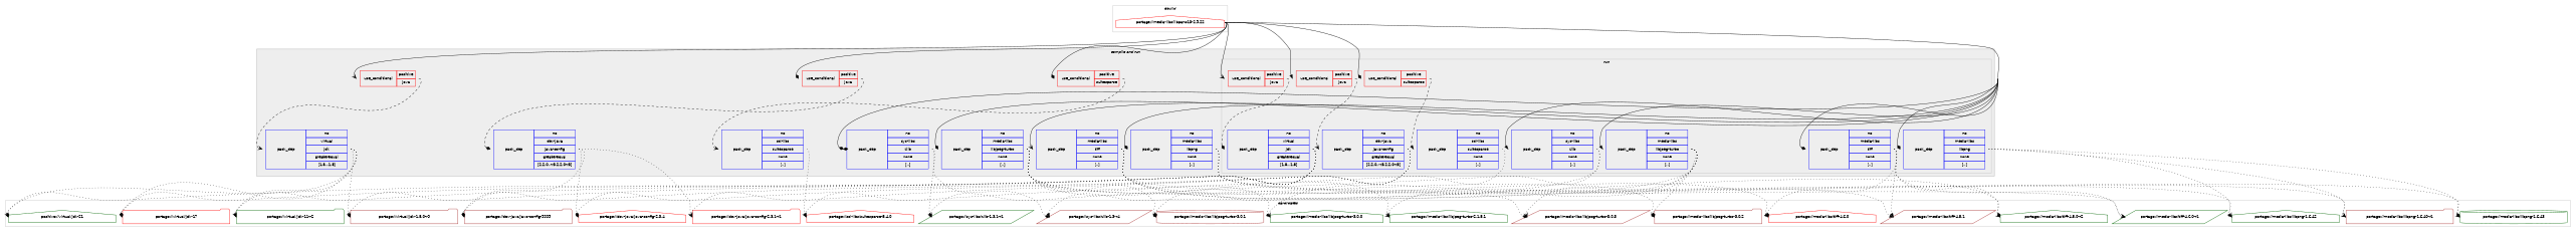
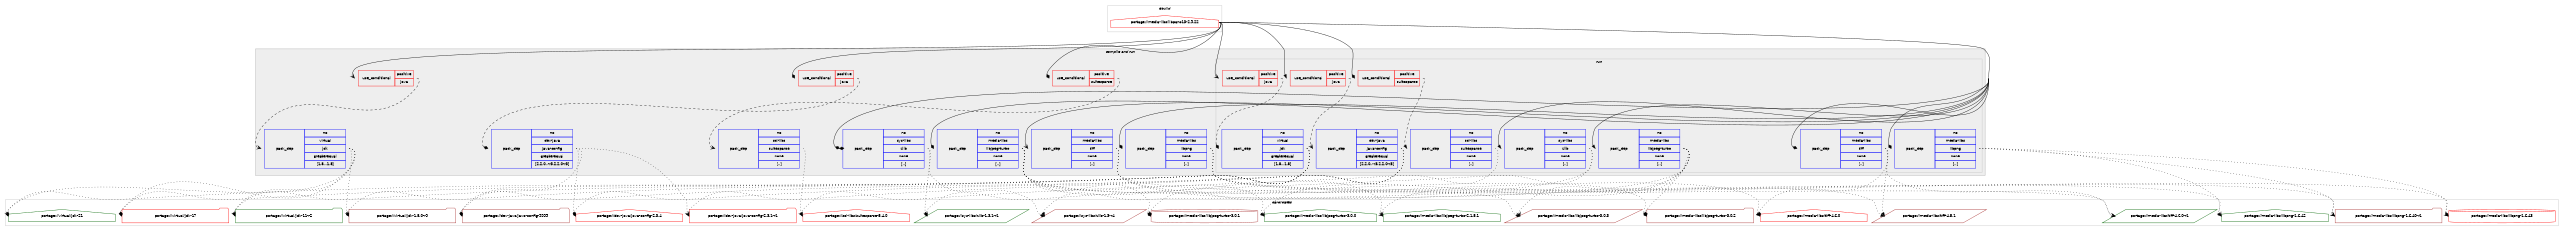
  digraph {
    compound=true
    concentrate=true
    fontname=Helvetica
    fontsize=10
    newrank=true
    rankdir=TB
    ranksep=1.5
    node [color=blue fontname=Helvetica fontsize=10 shape=none]
    edge [arrowhead=diamond headport=w style=dotted tailport=e weight=100]
    n1 [color=red label="portage://media-libs/libpano13-2.9.22" shape=house width=4]
    n2 [label=<<TABLE BORDER="0" CELLBORDER="1" CELLSPACING="0" CELLPADDING="4" WIDTH="220"><TR><TD ROWSPAN="6" CELLPADDING="30">pack_dep</TD></TR><TR><TD WIDTH="110">no</TD></TR><TR><TD>dev-java</TD></TR><TR><TD>java-config</TD></TR><TR><TD>greaterequal</TD></TR><TR><TD>[2.2.0,,-r3,2.2.0-r3]</TD></TR></TABLE>>]
    n3 [color=red label=<<TABLE BORDER="0" CELLBORDER="1" CELLSPACING="0" CELLPADDING="4"><TR><TD ROWSPAN="3" CELLPADDING="10">use_conditional</TD></TR><TR><TD>positive</TD></TR><TR><TD>java</TD></TR></TABLE>>]
    n4 [label=<<TABLE BORDER="0" CELLBORDER="1" CELLSPACING="0" CELLPADDING="4" WIDTH="220"><TR><TD ROWSPAN="6" CELLPADDING="30">pack_dep</TD></TR><TR><TD WIDTH="110">no</TD></TR><TR><TD>virtual</TD></TR><TR><TD>jdk</TD></TR><TR><TD>greaterequal</TD></TR><TR><TD>[1.8,,,1.8]</TD></TR></TABLE>>]
    n5 [color=red label=<<TABLE BORDER="0" CELLBORDER="1" CELLSPACING="0" CELLPADDING="4"><TR><TD ROWSPAN="3" CELLPADDING="10">use_conditional</TD></TR><TR><TD>positive</TD></TR><TR><TD>java</TD></TR></TABLE>>]
    n6 [label=<<TABLE BORDER="0" CELLBORDER="1" CELLSPACING="0" CELLPADDING="4" WIDTH="220"><TR><TD ROWSPAN="6" CELLPADDING="30">pack_dep</TD></TR><TR><TD WIDTH="110">no</TD></TR><TR><TD>sci-libs</TD></TR><TR><TD>suitesparse</TD></TR><TR><TD>none</TD></TR><TR><TD>[,,]</TD></TR></TABLE>>]
    n7 [color=red label=<<TABLE BORDER="0" CELLBORDER="1" CELLSPACING="0" CELLPADDING="4"><TR><TD ROWSPAN="3" CELLPADDING="10">use_conditional</TD></TR><TR><TD>positive</TD></TR><TR><TD>suitesparse</TD></TR></TABLE>>]
    n8 [label=<<TABLE BORDER="0" CELLBORDER="1" CELLSPACING="0" CELLPADDING="4" WIDTH="220"><TR><TD ROWSPAN="6" CELLPADDING="30">pack_dep</TD></TR><TR><TD WIDTH="110">no</TD></TR><TR><TD>media-libs</TD></TR><TR><TD>libjpeg-turbo</TD></TR><TR><TD>none</TD></TR><TR><TD>[,,]</TD></TR></TABLE>>]
    n9 [label=<<TABLE BORDER="0" CELLBORDER="1" CELLSPACING="0" CELLPADDING="4" WIDTH="220"><TR><TD ROWSPAN="6" CELLPADDING="30">pack_dep</TD></TR><TR><TD WIDTH="110">no</TD></TR><TR><TD>media-libs</TD></TR><TR><TD>libpng</TD></TR><TR><TD>none</TD></TR><TR><TD>[,,]</TD></TR></TABLE>>]
    n10 [label=<<TABLE BORDER="0" CELLBORDER="1" CELLSPACING="0" CELLPADDING="4" WIDTH="220"><TR><TD ROWSPAN="6" CELLPADDING="30">pack_dep</TD></TR><TR><TD WIDTH="110">no</TD></TR><TR><TD>media-libs</TD></TR><TR><TD>tiff</TD></TR><TR><TD>none</TD></TR><TR><TD>[,,]</TD></TR></TABLE>>]
    n11 [label=<<TABLE BORDER="0" CELLBORDER="1" CELLSPACING="0" CELLPADDING="4" WIDTH="220"><TR><TD ROWSPAN="6" CELLPADDING="30">pack_dep</TD></TR><TR><TD WIDTH="110">no</TD></TR><TR><TD>sys-libs</TD></TR><TR><TD>zlib</TD></TR><TR><TD>none</TD></TR><TR><TD>[,,]</TD></TR></TABLE>>]
    n12 [label=<<TABLE BORDER="0" CELLBORDER="1" CELLSPACING="0" CELLPADDING="4" WIDTH="220"><TR><TD ROWSPAN="6" CELLPADDING="30">pack_dep</TD></TR><TR><TD WIDTH="110">no</TD></TR><TR><TD>dev-java</TD></TR><TR><TD>java-config</TD></TR><TR><TD>greaterequal</TD></TR><TR><TD>[2.2.0,,-r3,2.2.0-r3]</TD></TR></TABLE>>]
    n13 [color=red label=<<TABLE BORDER="0" CELLBORDER="1" CELLSPACING="0" CELLPADDING="4"><TR><TD ROWSPAN="3" CELLPADDING="10">use_conditional</TD></TR><TR><TD>positive</TD></TR><TR><TD>java</TD></TR></TABLE>>]
    n14 [label=<<TABLE BORDER="0" CELLBORDER="1" CELLSPACING="0" CELLPADDING="4" WIDTH="220"><TR><TD ROWSPAN="6" CELLPADDING="30">pack_dep</TD></TR><TR><TD WIDTH="110">no</TD></TR><TR><TD>virtual</TD></TR><TR><TD>jdk</TD></TR><TR><TD>greaterequal</TD></TR><TR><TD>[1.8,,,1.8]</TD></TR></TABLE>>]
    n15 [color=red label=<<TABLE BORDER="0" CELLBORDER="1" CELLSPACING="0" CELLPADDING="4"><TR><TD ROWSPAN="3" CELLPADDING="10">use_conditional</TD></TR><TR><TD>positive</TD></TR><TR><TD>java</TD></TR></TABLE>>]
    n16 [label=<<TABLE BORDER="0" CELLBORDER="1" CELLSPACING="0" CELLPADDING="4" WIDTH="220"><TR><TD ROWSPAN="6" CELLPADDING="30">pack_dep</TD></TR><TR><TD WIDTH="110">no</TD></TR><TR><TD>sci-libs</TD></TR><TR><TD>suitesparse</TD></TR><TR><TD>none</TD></TR><TR><TD>[,,]</TD></TR></TABLE>>]
    n17 [color=red label=<<TABLE BORDER="0" CELLBORDER="1" CELLSPACING="0" CELLPADDING="4"><TR><TD ROWSPAN="3" CELLPADDING="10">use_conditional</TD></TR><TR><TD>positive</TD></TR><TR><TD>suitesparse</TD></TR></TABLE>>]
    n18 [label=<<TABLE BORDER="0" CELLBORDER="1" CELLSPACING="0" CELLPADDING="4" WIDTH="220"><TR><TD ROWSPAN="6" CELLPADDING="30">pack_dep</TD></TR><TR><TD WIDTH="110">no</TD></TR><TR><TD>media-libs</TD></TR><TR><TD>libjpeg-turbo</TD></TR><TR><TD>none</TD></TR><TR><TD>[,,]</TD></TR></TABLE>>]
    n19 [label=<<TABLE BORDER="0" CELLBORDER="1" CELLSPACING="0" CELLPADDING="4" WIDTH="220"><TR><TD ROWSPAN="6" CELLPADDING="30">pack_dep</TD></TR><TR><TD WIDTH="110">no</TD></TR><TR><TD>media-libs</TD></TR><TR><TD>libpng</TD></TR><TR><TD>none</TD></TR><TR><TD>[,,]</TD></TR></TABLE>>]
    n20 [label=<<TABLE BORDER="0" CELLBORDER="1" CELLSPACING="0" CELLPADDING="4" WIDTH="220"><TR><TD ROWSPAN="6" CELLPADDING="30">pack_dep</TD></TR><TR><TD WIDTH="110">no</TD></TR><TR><TD>media-libs</TD></TR><TR><TD>tiff</TD></TR><TR><TD>none</TD></TR><TR><TD>[,,]</TD></TR></TABLE>>]
    n21 [label=<<TABLE BORDER="0" CELLBORDER="1" CELLSPACING="0" CELLPADDING="4" WIDTH="220"><TR><TD ROWSPAN="6" CELLPADDING="30">pack_dep</TD></TR><TR><TD WIDTH="110">no</TD></TR><TR><TD>sys-libs</TD></TR><TR><TD>zlib</TD></TR><TR><TD>none</TD></TR><TR><TD>[,,]</TD></TR></TABLE>>]
    n22 [color=red label="portage://dev-java/java-config-2.3.1-r1" shape=folder width=4]
    n23 [color=red label="portage://dev-java/java-config-2.3.4" shape=house width=4]
    n24 [color=brown label="portage://dev-java/java-config-9999" shape=folder width=4]
    n25 [color=brown label="portage://virtual/jdk-1.8.0-r9" shape=folder width=4]
    n26 [color=darkgreen label="portage://virtual/jdk-11-r2" shape=folder width=4]
    n27 [color=red label="portage://virtual/jdk-17" shape=folder width=4]
-   n28 [color=darkgreen label="positive://virtual/jdk-21" shape=house width=4]
+   n28 [color=darkgreen label="portage://virtual/jdk-21" shape=house width=4]
    n29 [color=red label="portage://sci-libs/suitesparse-5.4.0" shape=house width=4]
    n30 [color=darkgreen label="portage://media-libs/libjpeg-turbo-2.1.5.1" shape=house width=4]
    n31 [color=darkgreen label="portage://media-libs/libjpeg-turbo-3.0.0" shape=house width=4]
    n32 [color=brown label="portage://media-libs/libjpeg-turbo-3.0.1" shape=cylinder width=4]
    n33 [color=brown label="portage://media-libs/libjpeg-turbo-3.0.2" shape=folder width=4]
    n34 [color=brown label="portage://media-libs/libjpeg-turbo-3.0.3" shape=parallelogram width=4]
    n35 [color=brown label="portage://media-libs/libpng-1.6.40-r1" shape=folder width=4]
    n36 [color=darkgreen label="portage://media-libs/libpng-1.6.42" shape=house width=4]
-   n37 [color=darkgreen label="portage://media-libs/libpng-1.6.43" shape=cylinder width=4]
-   n38 [color=darkgreen label="portage://media-libs/tiff-4.5.0-r2" shape=house width=4]
+   n37 [color=red label="portage://media-libs/libpng-1.6.43" shape=cylinder width=4]
    n39 [color=brown label="portage://media-libs/tiff-4.5.1" shape=parallelogram width=4]
    n40 [color=red label="portage://media-libs/tiff-4.6.0" shape=house width=4]
    n41 [color=darkgreen label="portage://media-libs/tiff-4.6.0-r1" shape=parallelogram width=4]
    n42 [color=brown label="portage://sys-libs/zlib-1.3-r4" shape=parallelogram width=4]
    n43 [color=darkgreen label="portage://sys-libs/zlib-1.3.1-r1" shape=parallelogram width=4]
    subgraph cluster_1 {
      color=gray
      label=<<i>ebuild</i>>
      rank=same
      n1
    }
    subgraph cluster_2 {
      color=gray
      label=<<i>dependencies</i>>
      subgraph cluster_3 {
        color=gray
        fillcolor="#eeeeee"
        label=<<i>compile</i>>
        style=filled
        subgraph sub_4 {
          color=gray
          fillcolor="#eeeeee"
          label=<<i>compile</i>>
          style=filled
          n3
          subgraph sub_5 {
            color=gray
            fillcolor="#eeeeee"
            label=<<i>compile</i>>
            style=filled
            n2
          }
        }
        subgraph sub_6 {
          color=gray
          fillcolor="#eeeeee"
          label=<<i>compile</i>>
          style=filled
          n5
          subgraph sub_7 {
            color=gray
            fillcolor="#eeeeee"
            label=<<i>compile</i>>
            style=filled
            n4
          }
        }
        subgraph sub_8 {
          color=gray
          fillcolor="#eeeeee"
          label=<<i>compile</i>>
          style=filled
          n7
          subgraph sub_9 {
            color=gray
            fillcolor="#eeeeee"
            label=<<i>compile</i>>
            style=filled
            n6
          }
        }
        subgraph sub_10 {
          color=gray
          fillcolor="#eeeeee"
          label=<<i>compile</i>>
          style=filled
          n8
        }
        subgraph sub_11 {
          color=gray
          fillcolor="#eeeeee"
          label=<<i>compile</i>>
          style=filled
          n9
        }
        subgraph sub_12 {
          color=gray
          fillcolor="#eeeeee"
          label=<<i>compile</i>>
          style=filled
          n10
        }
        subgraph sub_13 {
          color=gray
          fillcolor="#eeeeee"
          label=<<i>compile</i>>
          style=filled
          n11
        }
      }
      subgraph cluster_14 {
        color=gray
        fillcolor="#eeeeee"
        label=<<i>compile and run</i>>
        style=filled
      }
      subgraph cluster_15 {
        color=gray
        fillcolor="#eeeeee"
        label=<<i>run</i>>
        style=filled
        subgraph sub_16 {
          color=gray
          fillcolor="#eeeeee"
          label=<<i>run</i>>
          style=filled
          n13
          subgraph sub_17 {
            color=gray
            fillcolor="#eeeeee"
            label=<<i>run</i>>
            style=filled
            n12
          }
        }
        subgraph sub_18 {
          color=gray
          fillcolor="#eeeeee"
          label=<<i>run</i>>
          style=filled
          n15
          subgraph sub_19 {
            color=gray
            fillcolor="#eeeeee"
            label=<<i>run</i>>
            style=filled
            n14
          }
        }
        subgraph sub_20 {
          color=gray
          fillcolor="#eeeeee"
          label=<<i>run</i>>
          style=filled
          n17
          subgraph sub_21 {
            color=gray
            fillcolor="#eeeeee"
            label=<<i>run</i>>
            style=filled
            n16
          }
        }
        subgraph sub_22 {
          color=gray
          fillcolor="#eeeeee"
          label=<<i>run</i>>
          style=filled
          n18
        }
        subgraph sub_23 {
          color=gray
          fillcolor="#eeeeee"
          label=<<i>run</i>>
          style=filled
          n19
        }
        subgraph sub_24 {
          color=gray
          fillcolor="#eeeeee"
          label=<<i>run</i>>
          style=filled
          n20
        }
        subgraph sub_25 {
          color=gray
          fillcolor="#eeeeee"
          label=<<i>run</i>>
          style=filled
          n21
        }
      }
    }
    subgraph cluster_26 {
      color=gray
      label=<<i>candidates</i>>
      rank=same
      subgraph sub_27 {
        color=black
        label=<<i>candidates</i>>
        nodesep=1
        rank=same
        n22
        n23
        n24
      }
      subgraph sub_28 {
        color=black
        label=<<i>candidates</i>>
        nodesep=1
        rank=same
        n25
        n26
        n27
        n28
      }
      subgraph sub_29 {
        color=black
        label=<<i>candidates</i>>
        nodesep=1
        rank=same
        n29
      }
      subgraph sub_30 {
        color=black
        label=<<i>candidates</i>>
        nodesep=1
        rank=same
        n30
        n31
        n32
        n33
        n34
      }
      subgraph sub_31 {
        color=black
        label=<<i>candidates</i>>
        nodesep=1
        rank=same
        n35
        n36
        n37
      }
      subgraph sub_32 {
        color=black
        label=<<i>candidates</i>>
        nodesep=1
        rank=same
-       n38
        n39
        n40
        n41
      }
      subgraph sub_33 {
        color=black
        label=<<i>candidates</i>>
        nodesep=1
        rank=same
        n42
        n43
      }
      subgraph sub_34 {
        color=black
        label=<<i>candidates</i>>
        nodesep=1
        rank=same
        n22
        n23
        n24
      }
      subgraph sub_35 {
        color=black
        label=<<i>candidates</i>>
        nodesep=1
        rank=same
        n25
        n26
        n27
        n28
      }
      subgraph sub_36 {
        color=black
        label=<<i>candidates</i>>
        nodesep=1
        rank=same
        n29
      }
      subgraph sub_37 {
        color=black
        label=<<i>candidates</i>>
        nodesep=1
        rank=same
        n30
        n31
        n32
        n33
        n34
      }
      subgraph sub_38 {
        color=black
        label=<<i>candidates</i>>
        nodesep=1
        rank=same
        n35
        n36
        n37
      }
      subgraph sub_39 {
        color=black
        label=<<i>candidates</i>>
        nodesep=1
        rank=same
-       n38
        n39
        n40
        n41
      }
      subgraph sub_40 {
        color=black
        label=<<i>candidates</i>>
        nodesep=1
        rank=same
        n42
        n43
      }
    }
    n1 -> n3 [style=solid weight=20]
    n1 -> n5 [arrowhead=vee style=solid weight=20]
    n1 -> n7 [style=solid weight=20]
    n1 -> n8 [style=solid weight=20]
    n1 -> n9 [style=solid weight=20]
    n1 -> n10 [arrowhead=vee style=solid weight=20]
    n1 -> n11 [style=solid weight=20]
    n1 -> n13 [arrowhead=normal style=solid weight=20]
    n1 -> n15 [arrowhead=vee style=solid weight=20]
    n1 -> n17 [style=solid weight=20]
    n1 -> n18 [arrowhead=normal style=solid weight=20]
    n1 -> n19 [style=solid weight=20]
    n1 -> n20 [style=solid weight=20]
    n1 -> n21 [arrowhead=normal style=solid weight=20]
    n2 -> n22 [arrowhead=vee]
    n2 -> n23
    n2 -> n24 [arrowhead=normal]
    n3 -> n2 [style=dashed weight=20]
    n4 -> n25
    n4 -> n26 [arrowhead=normal]
    n4 -> n27 [arrowhead=normal]
    n4 -> n28 [arrowhead=vee]
    n5 -> n4 [arrowhead=vee style=dashed weight=20]
    n6 -> n29 [arrowhead=vee]
    n7 -> n6 [arrowhead=vee style=dashed weight=20]
    n8 -> n30 [arrowhead=vee]
    n8 -> n31 [arrowhead=normal]
    n8 -> n32
    n8 -> n33
    n8 -> n34
    n9 -> n35 [arrowhead=vee]
    n9 -> n36 [arrowhead=normal]
    n9 -> n37 [arrowhead=vee]
-   n10 -> n38 [arrowhead=vee]
    n10 -> n39 [arrowhead=normal]
    n10 -> n40 [arrowhead=normal]
    n10 -> n41 [arrowhead=vee]
    n11 -> n42
    n11 -> n43
    n12 -> n22 [arrowhead=vee]
    n12 -> n23 [arrowhead=normal]
    n12 -> n24
    n13 -> n12 [arrowhead=vee style=dashed weight=20]
    n14 -> n25 [arrowhead=vee]
    n14 -> n26 [arrowhead=vee]
    n14 -> n27
    n14 -> n28
    n15 -> n14 [style=dashed weight=20]
    n16 -> n29 [arrowhead=normal]
    n17 -> n16 [arrowhead=normal style=dashed weight=20]
    n18 -> n30 [arrowhead=vee]
    n18 -> n31 [arrowhead=vee]
    n18 -> n32
    n18 -> n33
    n18 -> n34 [arrowhead=vee]
    n19 -> n35 [arrowhead=vee]
    n19 -> n36 [arrowhead=vee]
    n19 -> n37
-   n20 -> n38
    n20 -> n39 [arrowhead=normal]
    n20 -> n40
    n20 -> n41 [arrowhead=vee]
    n21 -> n42 [arrowhead=normal]
    n21 -> n43 [arrowhead=vee]
  }
